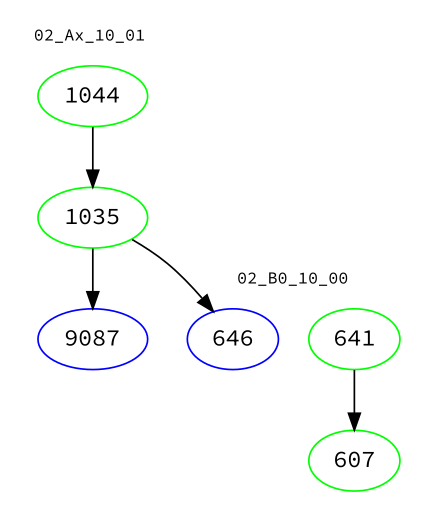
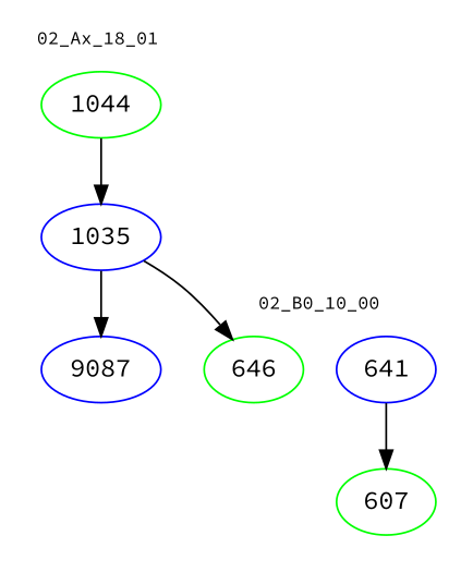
  digraph {
    fontname="Source Code Pro"
    node [color=green fontname="Source Code Pro"]
    edge [color=black fontname="Source Code Pro"]
    n1 [label=1044]
-   n2 [label=1035]
+   n2 [color=blue label=1035]
    n3 [color=blue label=9087]
-   n4 [label=641]
+   n4 [color=blue label=641]
    n5 [label=607]
-   n6 [color=blue label=646]
+   n6 [label=646]
    subgraph cluster_1 {
      color=white
      fontsize=10
-     label="02_Ax_10_01"
+     label="02_Ax_18_01"
      n1
      n2
      n3
    }
    subgraph cluster_2 {
      color=white
      fontsize=10
      label="02_B0_10_00"
      n4
      n5
      n6
    }
    n1 -> n2
    n2 -> n3
    n2 -> n6
    n4 -> n5
  }
